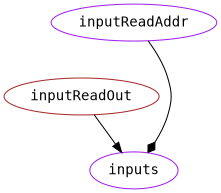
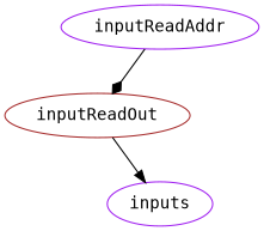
  strict digraph {
    fontname="DejaVu Sans Mono"
    node [color=purple complexity=3 fontname="DejaVu Sans Mono" importance=0.749999843194 rank=0.249999947731]
    edge [fontname="DejaVu Sans Mono" style=solid]
    inputReadOut [color=brown complexity=0 importance=0.499999686387 rank=0.0]
    inputs
    inputReadAddr
    inputReadOut -> inputs [arrowhead=normal]
-   inputReadAddr -> inputs [arrowhead=diamond]
+   inputReadAddr -> inputReadOut [arrowhead=diamond]
  }
